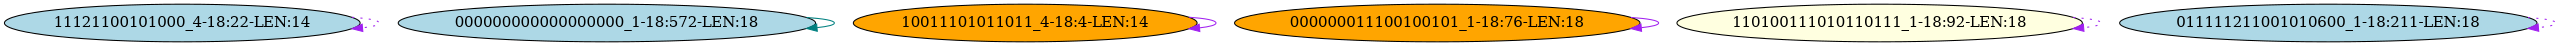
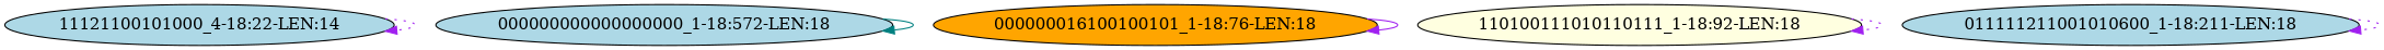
  digraph {
    node [fillcolor=lightblue style=filled]
    edge [color=purple style=dotted]
    "11121100101000_4-18:22-LEN:14"
    "000000000000000000_1-18:572-LEN:18"
-   "10011101011011_4-18:4-LEN:14" [fillcolor=orange]
-   "000000011100100101_1-18:76-LEN:18" [fillcolor=orange]
+   "000000011100100101_1-18:76-LEN:18" [fillcolor=orange label="000000016100100101_1-18:76-LEN:18"]
    "110100111010110111_1-18:92-LEN:18" [fillcolor=lightyellow]
    n6 [label="011111211001010600_1-18:211-LEN:18"]
    "11121100101000_4-18:22-LEN:14" -> "11121100101000_4-18:22-LEN:14"
    "000000000000000000_1-18:572-LEN:18" -> "000000000000000000_1-18:572-LEN:18" [color=teal style=solid]
-   "10011101011011_4-18:4-LEN:14" -> "10011101011011_4-18:4-LEN:14" [style=solid]
    "000000011100100101_1-18:76-LEN:18" -> "000000011100100101_1-18:76-LEN:18" [style=solid]
    "110100111010110111_1-18:92-LEN:18" -> "110100111010110111_1-18:92-LEN:18"
    n6 -> n6
  }
